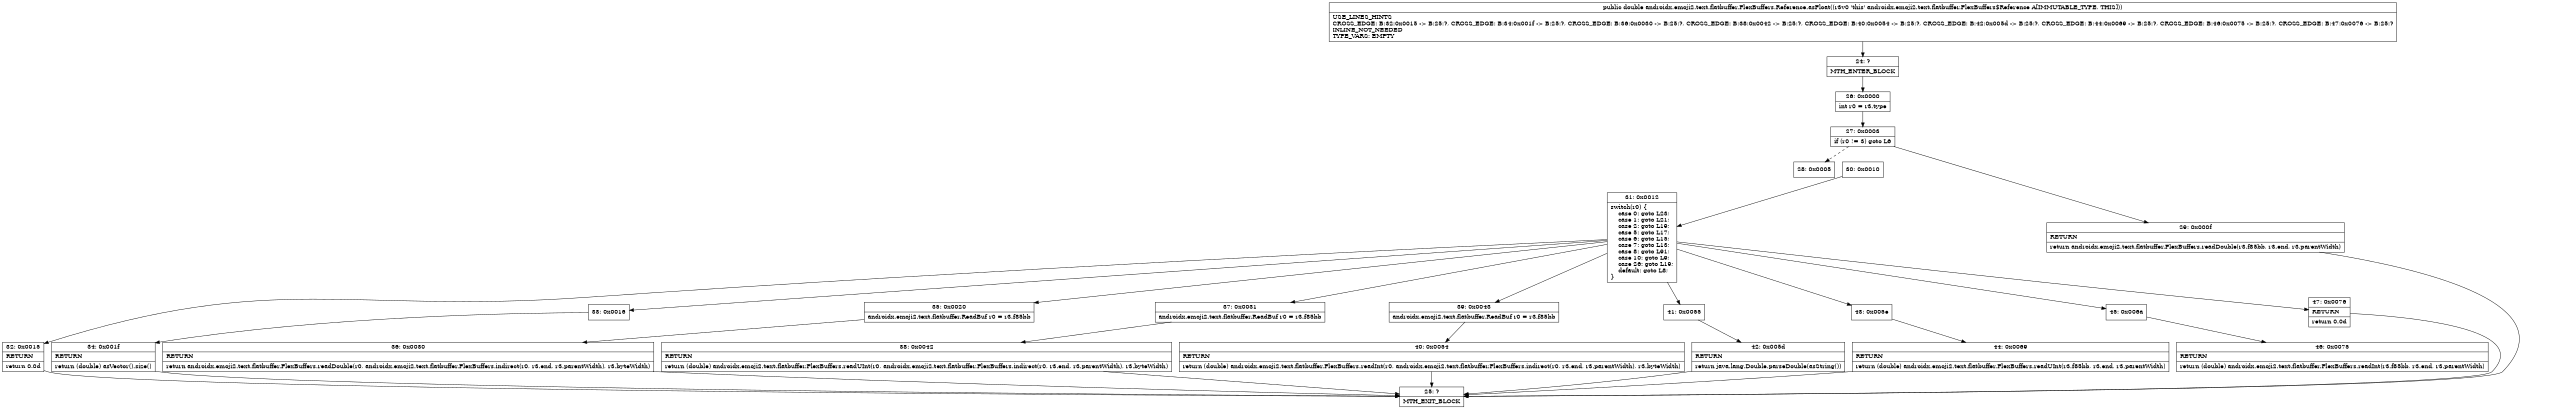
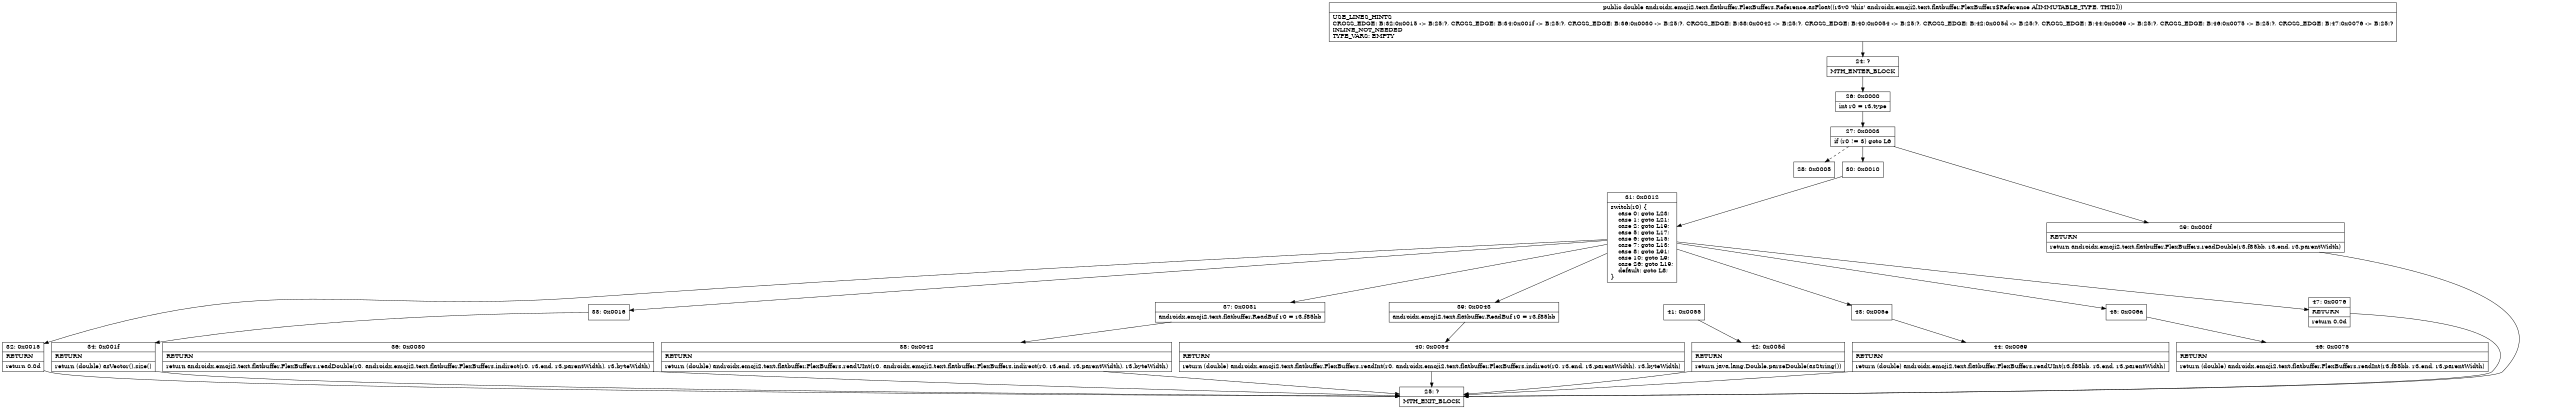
  digraph {
    node [shape=record]
    n1 [label="{24\:\ ?|MTH_ENTER_BLOCK\l}"]
    n2 [label="{26\:\ 0x0000|int r0 = r3.type\l}"]
    n3 [label="{27\:\ 0x0003|if (r0 != 3) goto L6\l}"]
    n4 [label="{28\:\ 0x0005}"]
    n5 [label="{30\:\ 0x0010}"]
    n6 [label="{29\:\ 0x000f|RETURN\l|return androidx.emoji2.text.flatbuffer.FlexBuffers.readDouble(r3.f85bb, r3.end, r3.parentWidth)\l}"]
    n7 [label="{31\:\ 0x0012|switch(r0) \{\l    case 0: goto L23;\l    case 1: goto L21;\l    case 2: goto L19;\l    case 5: goto L17;\l    case 6: goto L15;\l    case 7: goto L13;\l    case 8: goto L91;\l    case 10: goto L9;\l    case 26: goto L19;\l    default: goto L8;\l\}\l}"]
    n8 [label="{25\:\ ?|MTH_EXIT_BLOCK\l}"]
    n9 [label="{32\:\ 0x0015|RETURN\l|return 0.0d\l}"]
    n10 [label="{33\:\ 0x0016}"]
-   n11 [label="{35\:\ 0x0020|androidx.emoji2.text.flatbuffer.ReadBuf r0 = r3.f85bb\l}"]
    n12 [label="{37\:\ 0x0031|androidx.emoji2.text.flatbuffer.ReadBuf r0 = r3.f85bb\l}"]
    n13 [label="{39\:\ 0x0043|androidx.emoji2.text.flatbuffer.ReadBuf r0 = r3.f85bb\l}"]
    n14 [label="{41\:\ 0x0055}"]
    n15 [label="{43\:\ 0x005e}"]
    n16 [label="{45\:\ 0x006a}"]
    n17 [label="{47\:\ 0x0076|RETURN\l|return 0.0d\l}"]
    n18 [label="{34\:\ 0x001f|RETURN\l|return (double) asVector().size()\l}"]
    n19 [label="{36\:\ 0x0030|RETURN\l|return androidx.emoji2.text.flatbuffer.FlexBuffers.readDouble(r0, androidx.emoji2.text.flatbuffer.FlexBuffers.indirect(r0, r3.end, r3.parentWidth), r3.byteWidth)\l}"]
    n20 [label="{38\:\ 0x0042|RETURN\l|return (double) androidx.emoji2.text.flatbuffer.FlexBuffers.readUInt(r0, androidx.emoji2.text.flatbuffer.FlexBuffers.indirect(r0, r3.end, r3.parentWidth), r3.byteWidth)\l}"]
    n21 [label="{40\:\ 0x0054|RETURN\l|return (double) androidx.emoji2.text.flatbuffer.FlexBuffers.readInt(r0, androidx.emoji2.text.flatbuffer.FlexBuffers.indirect(r0, r3.end, r3.parentWidth), r3.byteWidth)\l}"]
    n22 [label="{42\:\ 0x005d|RETURN\l|return java.lang.Double.parseDouble(asString())\l}"]
    n23 [label="{44\:\ 0x0069|RETURN\l|return (double) androidx.emoji2.text.flatbuffer.FlexBuffers.readUInt(r3.f85bb, r3.end, r3.parentWidth)\l}"]
    n24 [label="{46\:\ 0x0075|RETURN\l|return (double) androidx.emoji2.text.flatbuffer.FlexBuffers.readInt(r3.f85bb, r3.end, r3.parentWidth)\l}"]
    n25 [label="{public double androidx.emoji2.text.flatbuffer.FlexBuffers.Reference.asFloat((r3v0 'this' androidx.emoji2.text.flatbuffer.FlexBuffers$Reference A[IMMUTABLE_TYPE, THIS]))  | USE_LINES_HINTS\lCROSS_EDGE: B:32:0x0015 \-\> B:25:?, CROSS_EDGE: B:34:0x001f \-\> B:25:?, CROSS_EDGE: B:36:0x0030 \-\> B:25:?, CROSS_EDGE: B:38:0x0042 \-\> B:25:?, CROSS_EDGE: B:40:0x0054 \-\> B:25:?, CROSS_EDGE: B:42:0x005d \-\> B:25:?, CROSS_EDGE: B:44:0x0069 \-\> B:25:?, CROSS_EDGE: B:46:0x0075 \-\> B:25:?, CROSS_EDGE: B:47:0x0076 \-\> B:25:?\lINLINE_NOT_NEEDED\lTYPE_VARS: EMPTY\l}"]
    n1 -> n2
    n2 -> n3
    n3 -> n4 [style=dashed]
+   n3 -> n5
    n3 -> n6
    n5 -> n7
    n6 -> n8
    n7 -> n9
    n7 -> n10
-   n7 -> n11
    n7 -> n12
    n7 -> n13
-   n7 -> n14
    n7 -> n15
    n7 -> n16
    n7 -> n17
    n9 -> n8
    n10 -> n18
-   n11 -> n19
    n12 -> n20
    n13 -> n21
    n14 -> n22
    n15 -> n23
    n16 -> n24
    n17 -> n8
    n18 -> n8
    n19 -> n8
    n20 -> n8
    n21 -> n8
    n22 -> n8
    n23 -> n8
    n25 -> n1
  }
